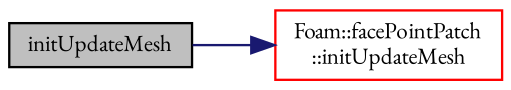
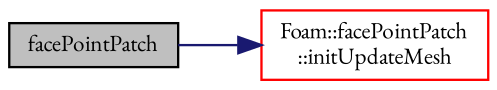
  digraph {
    rankdir=LR
    fontname="EB Garamond"
    node [fontname="EB Garamond" fontsize=10 shape=record]
-   n1 [color=black fillcolor=grey75 fontcolor=black height=0.2 label=initUpdateMesh style=filled width=0.4]
+   n1 [color=black fillcolor=grey75 fontcolor=black height=0.2 label=facePointPatch style=filled width=0.4]
    n2 [color=red height=0.2 label="Foam::facePointPatch\l::initUpdateMesh" width=0.4]
    n1 -> n2 [color=midnightblue fontname="EB Garamond" fontsize=10 labelfontname=Helvetica labelfontsize=10 style=solid]
  }
